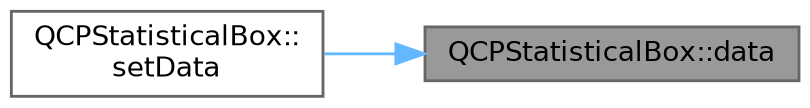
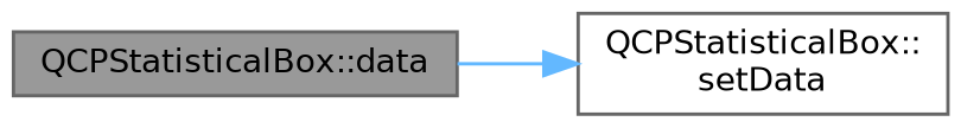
  digraph {
    rankdir=RL
    node [fontname=Helvetica fontsize=10 shape=box style=filled]
    n1 [color=gray40 fillcolor=grey60 fontcolor=black height=0.2 label="QCPStatisticalBox::data" width=0.4]
    n2 [color=grey40 fillcolor=white height=0.2 label="QCPStatisticalBox::\lsetData" width=0.4]
-   n1 -> n2 [color=steelblue1 dir=back fontname=Helvetica fontsize=10 labelfontname=Helvetica labelfontsize=10 style=solid]
+   n2 -> n1 [color=steelblue1 dir=back fontname=Helvetica fontsize=10 labelfontname=Helvetica labelfontsize=10 style=solid]
  }
